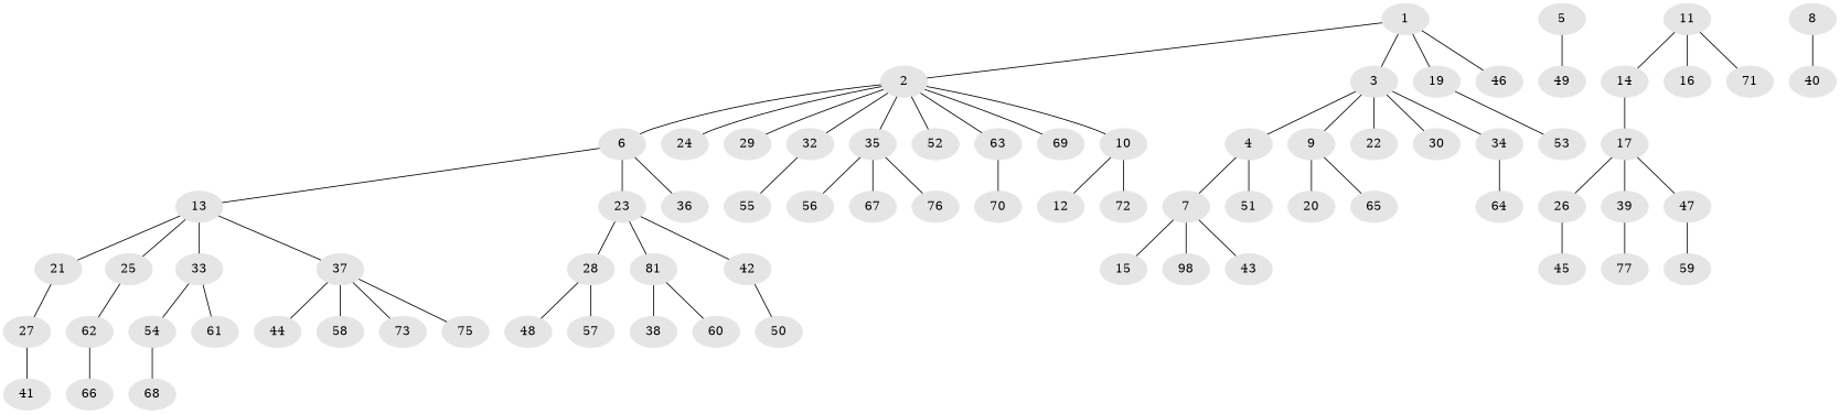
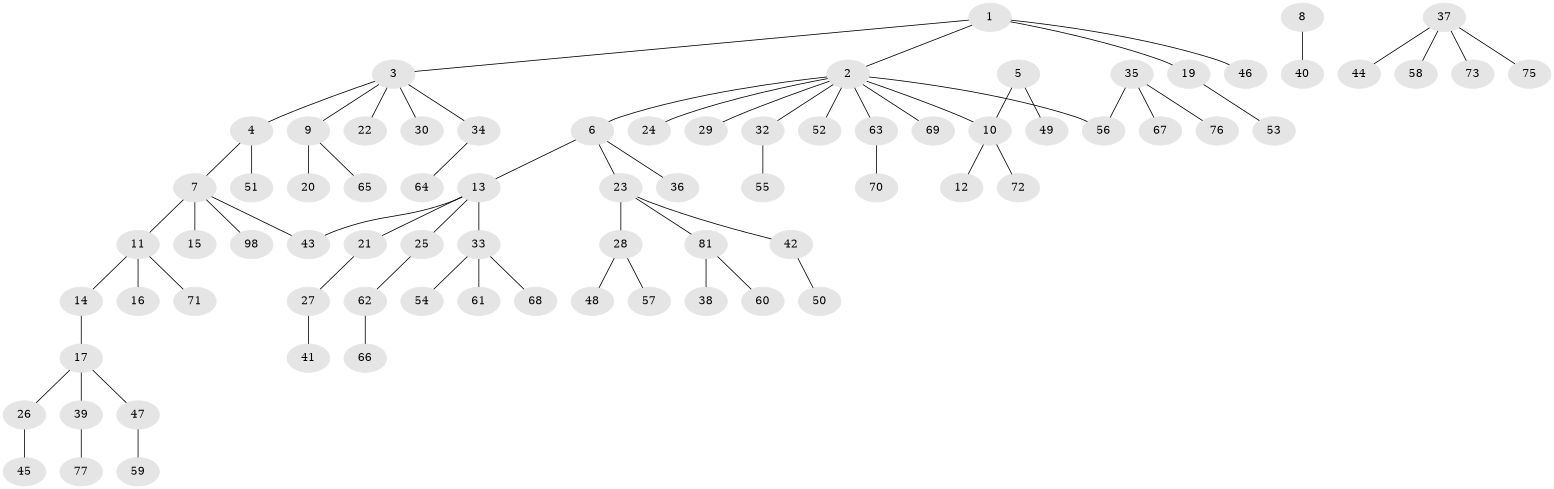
  graph {
    node [color=gray90 style=filled]
    1
    2
    3
    19
    46
    6
    24
    29
    32
    35
    52
    63
    69
    10
    4
    9
    22
    30
    34
    53
    5
    49
    13
    23
    36
    55
    56
    67
    76
    70
    7
    51
    20
    65
    64
    11
    15
    n38 [label=98]
    43
    8
    40
    12
    72
    21
    25
    33
    37
    28
    n49 [label=81]
    42
    14
    16
    71
    17
    27
    62
    54
    61
    44
    58
    73
    75
    26
    39
    47
    45
    77
    59
    41
    48
    57
    38
    60
    50
    66
    68
    1 -- 2
    1 -- 3
    1 -- 19
    1 -- 46
    2 -- 6
    2 -- 24
    2 -- 29
    2 -- 32
-   2 -- 35
+   2 -- 56
    2 -- 52
    2 -- 63
    2 -- 69
    2 -- 10
    3 -- 4
    3 -- 9
    3 -- 22
    3 -- 30
    3 -- 34
    19 -- 53
    6 -- 13
    6 -- 23
    6 -- 36
    32 -- 55
    35 -- 56
    35 -- 67
    35 -- 76
    63 -- 70
    10 -- 12
    10 -- 72
    4 -- 7
    4 -- 51
    9 -- 20
    9 -- 65
    34 -- 64
+   5 -- 10
    5 -- 49
    13 -- 21
    13 -- 25
    13 -- 33
-   13 -- 37
+   13 -- 43
    23 -- 28
    23 -- n49
    23 -- 42
+   7 -- 11
    7 -- 15
    7 -- n38
    7 -- 43
    11 -- 14
    11 -- 16
    11 -- 71
    8 -- 40
    21 -- 27
    25 -- 62
    33 -- 54
    33 -- 61
    37 -- 44
    37 -- 58
    37 -- 73
    37 -- 75
    28 -- 48
    28 -- 57
    n49 -- 38
    n49 -- 60
    42 -- 50
    14 -- 17
    17 -- 26
    17 -- 39
    17 -- 47
    27 -- 41
    62 -- 66
-   54 -- 68
+   33 -- 68
    26 -- 45
    39 -- 77
    47 -- 59
  }
